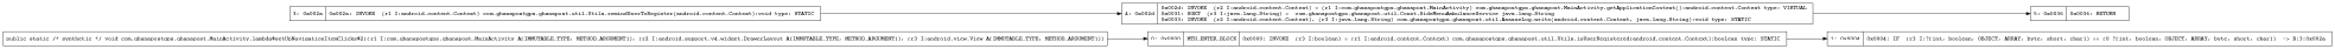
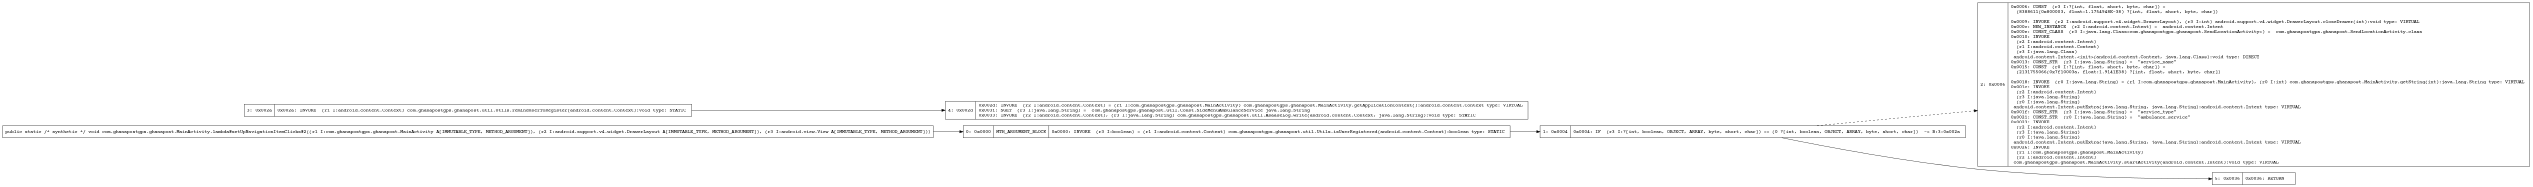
  digraph {
    fontname="Courier Prime"
    rankdir=LR
    node [fontname="Courier Prime" shape=record]
    edge [fontname="Courier Prime"]
-   n1 [label="{0\:\ 0x0000|MTH_ENTER_BLOCK\l|0x0000: INVOKE  (r3 I:boolean) = (r1 I:android.content.Context) com.ghanapostgps.ghanapost.util.Utils.isUserRegistered(android.content.Context):boolean type: STATIC \l}"]
+   n1 [label="{0\:\ 0x0000|MTH_ARGUMENT_BLOCK\l|0x0000: INVOKE  (r3 I:boolean) = (r1 I:android.content.Context) com.ghanapostgps.ghanapost.util.Utils.isUserRegistered(android.content.Context):boolean type: STATIC \l}"]
    n2 [label="{1\:\ 0x0004|0x0004: IF  (r3 I:?[int, boolean, OBJECT, ARRAY, byte, short, char]) == (0 ?[int, boolean, OBJECT, ARRAY, byte, short, char])  \-\> B:3:0x002a \l}"]
+   n3 [label="{2\:\ 0x0006|0x0006: CONST  (r3 I:?[int, float, short, byte, char]) = \l  (8388611(0x800003, float:1.1754948E\-38) ?[int, float, short, byte, char])\l \l0x0009: INVOKE  (r2 I:android.support.v4.widget.DrawerLayout), (r3 I:int) android.support.v4.widget.DrawerLayout.closeDrawer(int):void type: VIRTUAL \l0x000c: NEW_INSTANCE  (r2 I:android.content.Intent) =  android.content.Intent \l0x000e: CONST_CLASS  (r3 I:java.lang.Class\<com.ghanapostgps.ghanapost.SendLocationActivity\>) =  com.ghanapostgps.ghanapost.SendLocationActivity.class \l0x0010: INVOKE  \l  (r2 I:android.content.Intent)\l  (r1 I:android.content.Context)\l  (r3 I:java.lang.Class)\l android.content.Intent.\<init\>(android.content.Context, java.lang.Class):void type: DIRECT \l0x0013: CONST_STR  (r3 I:java.lang.String) =  \"service_name\" \l0x0015: CONST  (r0 I:?[int, float, short, byte, char]) = \l  (2131755066(0x7f10003a, float:1.9141E38) ?[int, float, short, byte, char])\l \l0x0018: INVOKE  (r0 I:java.lang.String) = (r1 I:com.ghanapostgps.ghanapost.MainActivity), (r0 I:int) com.ghanapostgps.ghanapost.MainActivity.getString(int):java.lang.String type: VIRTUAL \l0x001c: INVOKE  \l  (r2 I:android.content.Intent)\l  (r3 I:java.lang.String)\l  (r0 I:java.lang.String)\l android.content.Intent.putExtra(java.lang.String, java.lang.String):android.content.Intent type: VIRTUAL \l0x001f: CONST_STR  (r3 I:java.lang.String) =  \"service_type\" \l0x0021: CONST_STR  (r0 I:java.lang.String) =  \"ambulance_service\" \l0x0023: INVOKE  \l  (r2 I:android.content.Intent)\l  (r3 I:java.lang.String)\l  (r0 I:java.lang.String)\l android.content.Intent.putExtra(java.lang.String, java.lang.String):android.content.Intent type: VIRTUAL \l0x0026: INVOKE  \l  (r1 I:com.ghanapostgps.ghanapost.MainActivity)\l  (r2 I:android.content.Intent)\l com.ghanapostgps.ghanapost.MainActivity.startActivity(android.content.Intent):void type: VIRTUAL \l}"]
    n4 [label="{3\:\ 0x002a|0x002a: INVOKE  (r1 I:android.content.Context) com.ghanapostgps.ghanapost.util.Utils.remindUserToRegister(android.content.Context):void type: STATIC \l}"]
    n5 [label="{4\:\ 0x002d|0x002d: INVOKE  (r2 I:android.content.Context) = (r1 I:com.ghanapostgps.ghanapost.MainActivity) com.ghanapostgps.ghanapost.MainActivity.getApplicationContext():android.content.Context type: VIRTUAL \l0x0031: SGET  (r3 I:java.lang.String) =  com.ghanapostgps.ghanapost.util.Const.SideMenuAmbulanceService java.lang.String \l0x0033: INVOKE  (r2 I:android.content.Context), (r3 I:java.lang.String) com.ghanapostgps.ghanapost.util.AsaaseLog.write(android.content.Context, java.lang.String):void type: STATIC \l}"]
    n6 [label="{5\:\ 0x0036|0x0036: RETURN   \l}"]
    n7 [label="{public static \/* synthetic *\/ void com.ghanapostgps.ghanapost.MainActivity.lambda$setUpNavigationItemClicks$2((r1 I:com.ghanapostgps.ghanapost.MainActivity A[IMMUTABLE_TYPE, METHOD_ARGUMENT]), (r2 I:android.support.v4.widget.DrawerLayout A[IMMUTABLE_TYPE, METHOD_ARGUMENT]), (r3 I:android.view.View A[IMMUTABLE_TYPE, METHOD_ARGUMENT])) }"]
    n1 -> n2
+   n2 -> n3 [style=dashed]
    n4 -> n5
-   n5 -> n6
+   n2 -> n6
    n7 -> n1
  }
